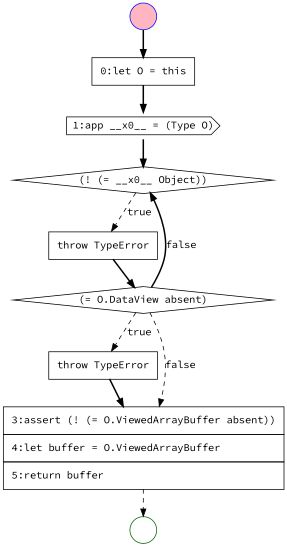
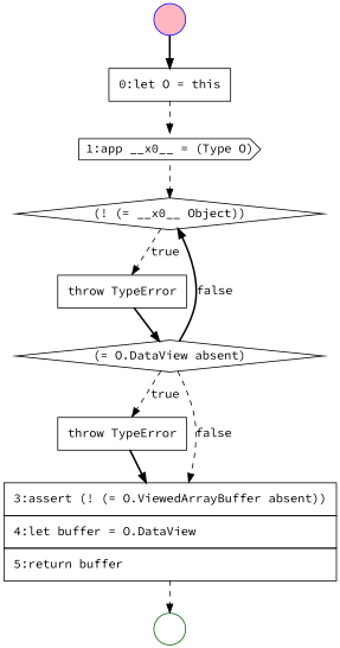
  digraph {
    fontname="Source Code Pro"
    node [color=black fillcolor=white fontname="Source Code Pro" shape=none style=filled]
    edge [color=black fontname="Source Code Pro" style=bold]
    n1 [label=<<font color="black">1:app __x0__ = (Type O)</font>> shape=cds]
    n2 [label=<<font color="black">(! (= __x0__ Object))</font>> shape=diamond]
    n3 [label=<<font color="black">     <table border="0" cellborder="1" cellspacing="0" cellpadding="10">       <tr><td align="left">throw TypeError</td></tr>     </table>   </font>> margin=0]
    n4 [label=<<font color="black">(= O.DataView absent)</font>> shape=diamond]
    n5 [label=<<font color="black">     <table border="0" cellborder="1" cellspacing="0" cellpadding="10">       <tr><td align="left">throw TypeError</td></tr>     </table>   </font>> margin=0]
-   n6 [label=<<font color="black">     <table border="0" cellborder="1" cellspacing="0" cellpadding="10">       <tr><td align="left">3:assert (! (= O.ViewedArrayBuffer absent))</td></tr>       <tr><td align="left">4:let buffer = O.ViewedArrayBuffer</td></tr>       <tr><td align="left">5:return buffer</td></tr>     </table>   </font>> margin=0]
+   n6 [label=<<font color="black">     <table border="0" cellborder="1" cellspacing="0" cellpadding="10">       <tr><td align="left">3:assert (! (= O.ViewedArrayBuffer absent))</td></tr>       <tr><td align="left">4:let buffer = O.DataView</td></tr>       <tr><td align="left">5:return buffer</td></tr>     </table>   </font>> margin=0]
    n7 [color=darkgreen label=" " shape=circle]
    n8 [label=<<font color="black">     <table border="0" cellborder="1" cellspacing="0" cellpadding="10">       <tr><td align="left">0:let O = this</td></tr>     </table>   </font>> margin=0]
    n9 [color=blue fillcolor=lightpink label=" " shape=circle]
-   n1 -> n2
+   n1 -> n2 [style=dashed]
    n2 -> n3 [label=<<font color="black">true</font>> style=dashed]
    n3 -> n4
    n4 -> n2 [label=<<font color="black">false</font>>]
    n4 -> n5 [label=<<font color="black">true</font>> style=dashed]
    n4 -> n6 [label=<<font color="black">false</font>> style=dashed]
    n5 -> n6
    n6 -> n7 [style=dashed]
-   n8 -> n1
+   n8 -> n1 [style=dashed]
    n9 -> n8
  }
